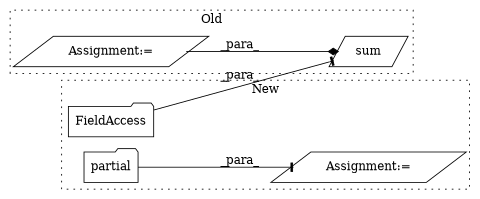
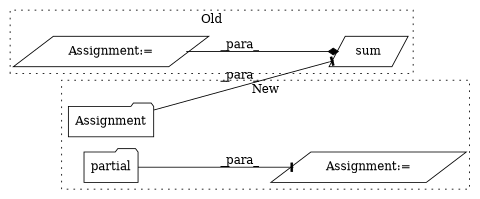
  digraph {
    rankdir=LR
    node [a=32 l=1 shape=parallelogram]
    edge [arrowhead=tee]
    n1 [l="4,1" label=sum s="1168,1193"]
    n2 [a=7 label="Assignment:=" s=1047]
    n3 [l="8,1" label=partial s="1176,1228" shape=folder]
-   n4 [a=22 l=22 label=FieldAccess s=1184 shape=folder]
+   n4 [a=22 l=22 label=Assignment s=1184 shape=folder]
    n5 [a=7 label="Assignment:=" s=1165]
    subgraph cluster_1 {
      label=Old
      style=dotted
      n1
      n2
    }
    subgraph cluster_2 {
      label=New
      style=dotted
      n3
      n4
      n5
    }
    n2 -> n1 [arrowhead=diamond label=_para_]
    n3 -> n5 [label=_para_]
    n4 -> n1 [label=_para_]
  }
